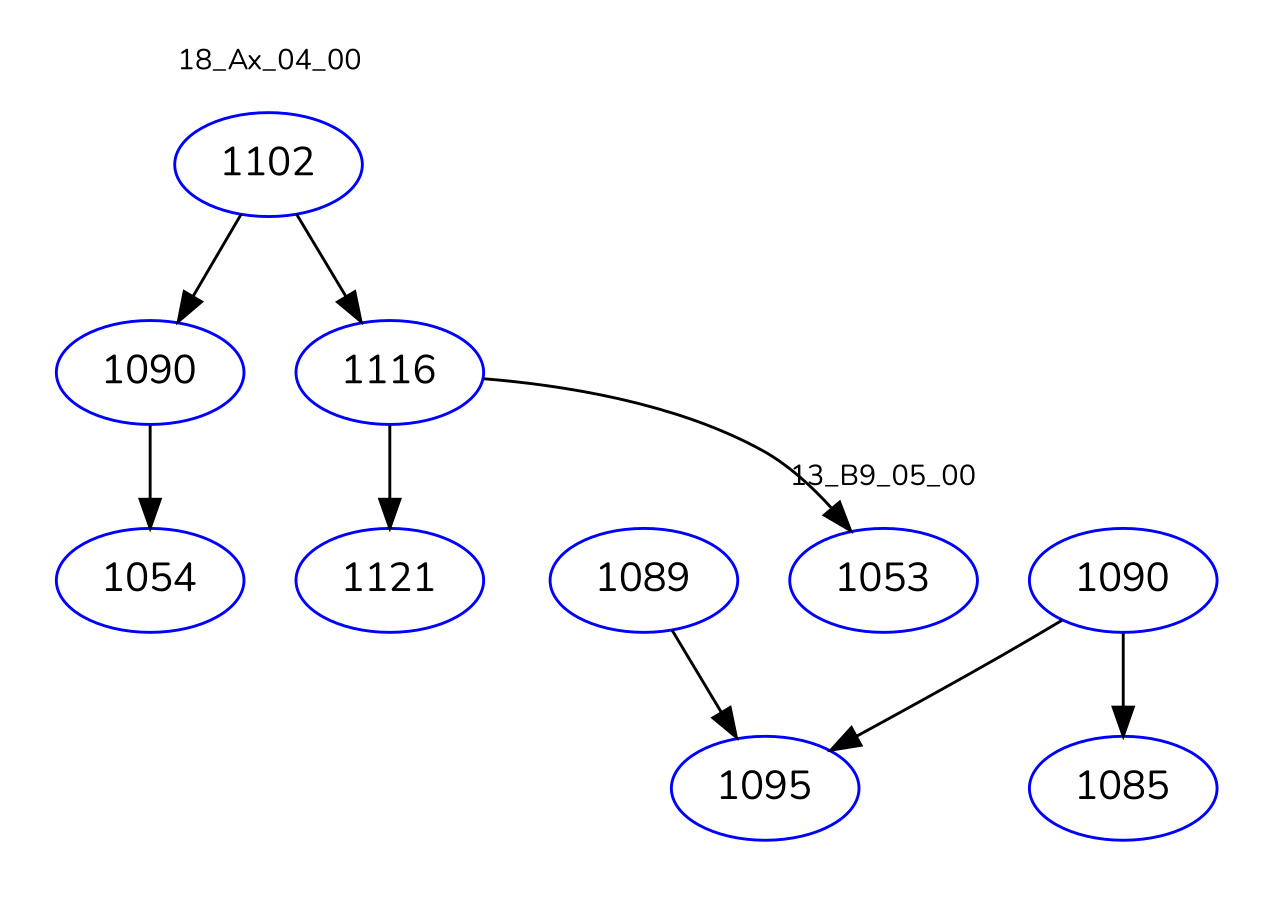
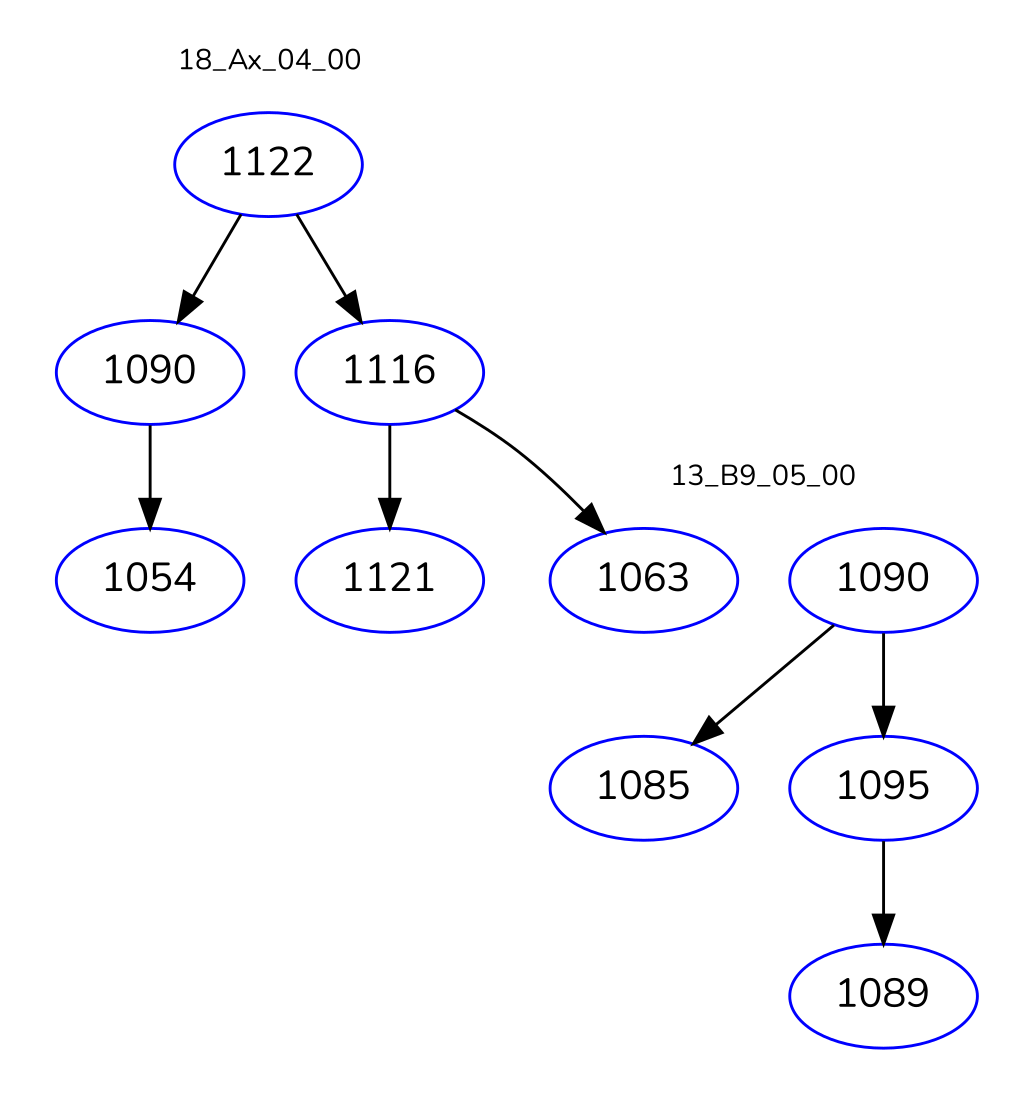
  digraph {
    fontname=Nunito
    node [color=blue fontname=Nunito]
    edge [color=black fontname=Nunito]
-   n1 [label=1102]
+   n1 [label=1122]
    n2 [label=1090]
    n3 [label=1116]
    n4 [label=1054]
    n5 [label=1121]
    n6 [label=1090]
    n7 [label=1085]
    n8 [label=1095]
-   n9 [label=1053]
+   n9 [label=1063]
    n10 [label=1089]
    subgraph cluster_1 {
      color=white
      fontsize=10
      label="18_Ax_04_00"
      n1
      n2
      n3
      n4
      n5
    }
    subgraph cluster_2 {
      color=white
      fontsize=10
      label="13_B9_05_00"
      n6
      n7
      n8
      n9
      n10
    }
    n1 -> n2
    n1 -> n3
    n2 -> n4
    n3 -> n5
    n3 -> n9
    n6 -> n7
    n6 -> n8
-   n10 -> n8
+   n8 -> n10
  }
